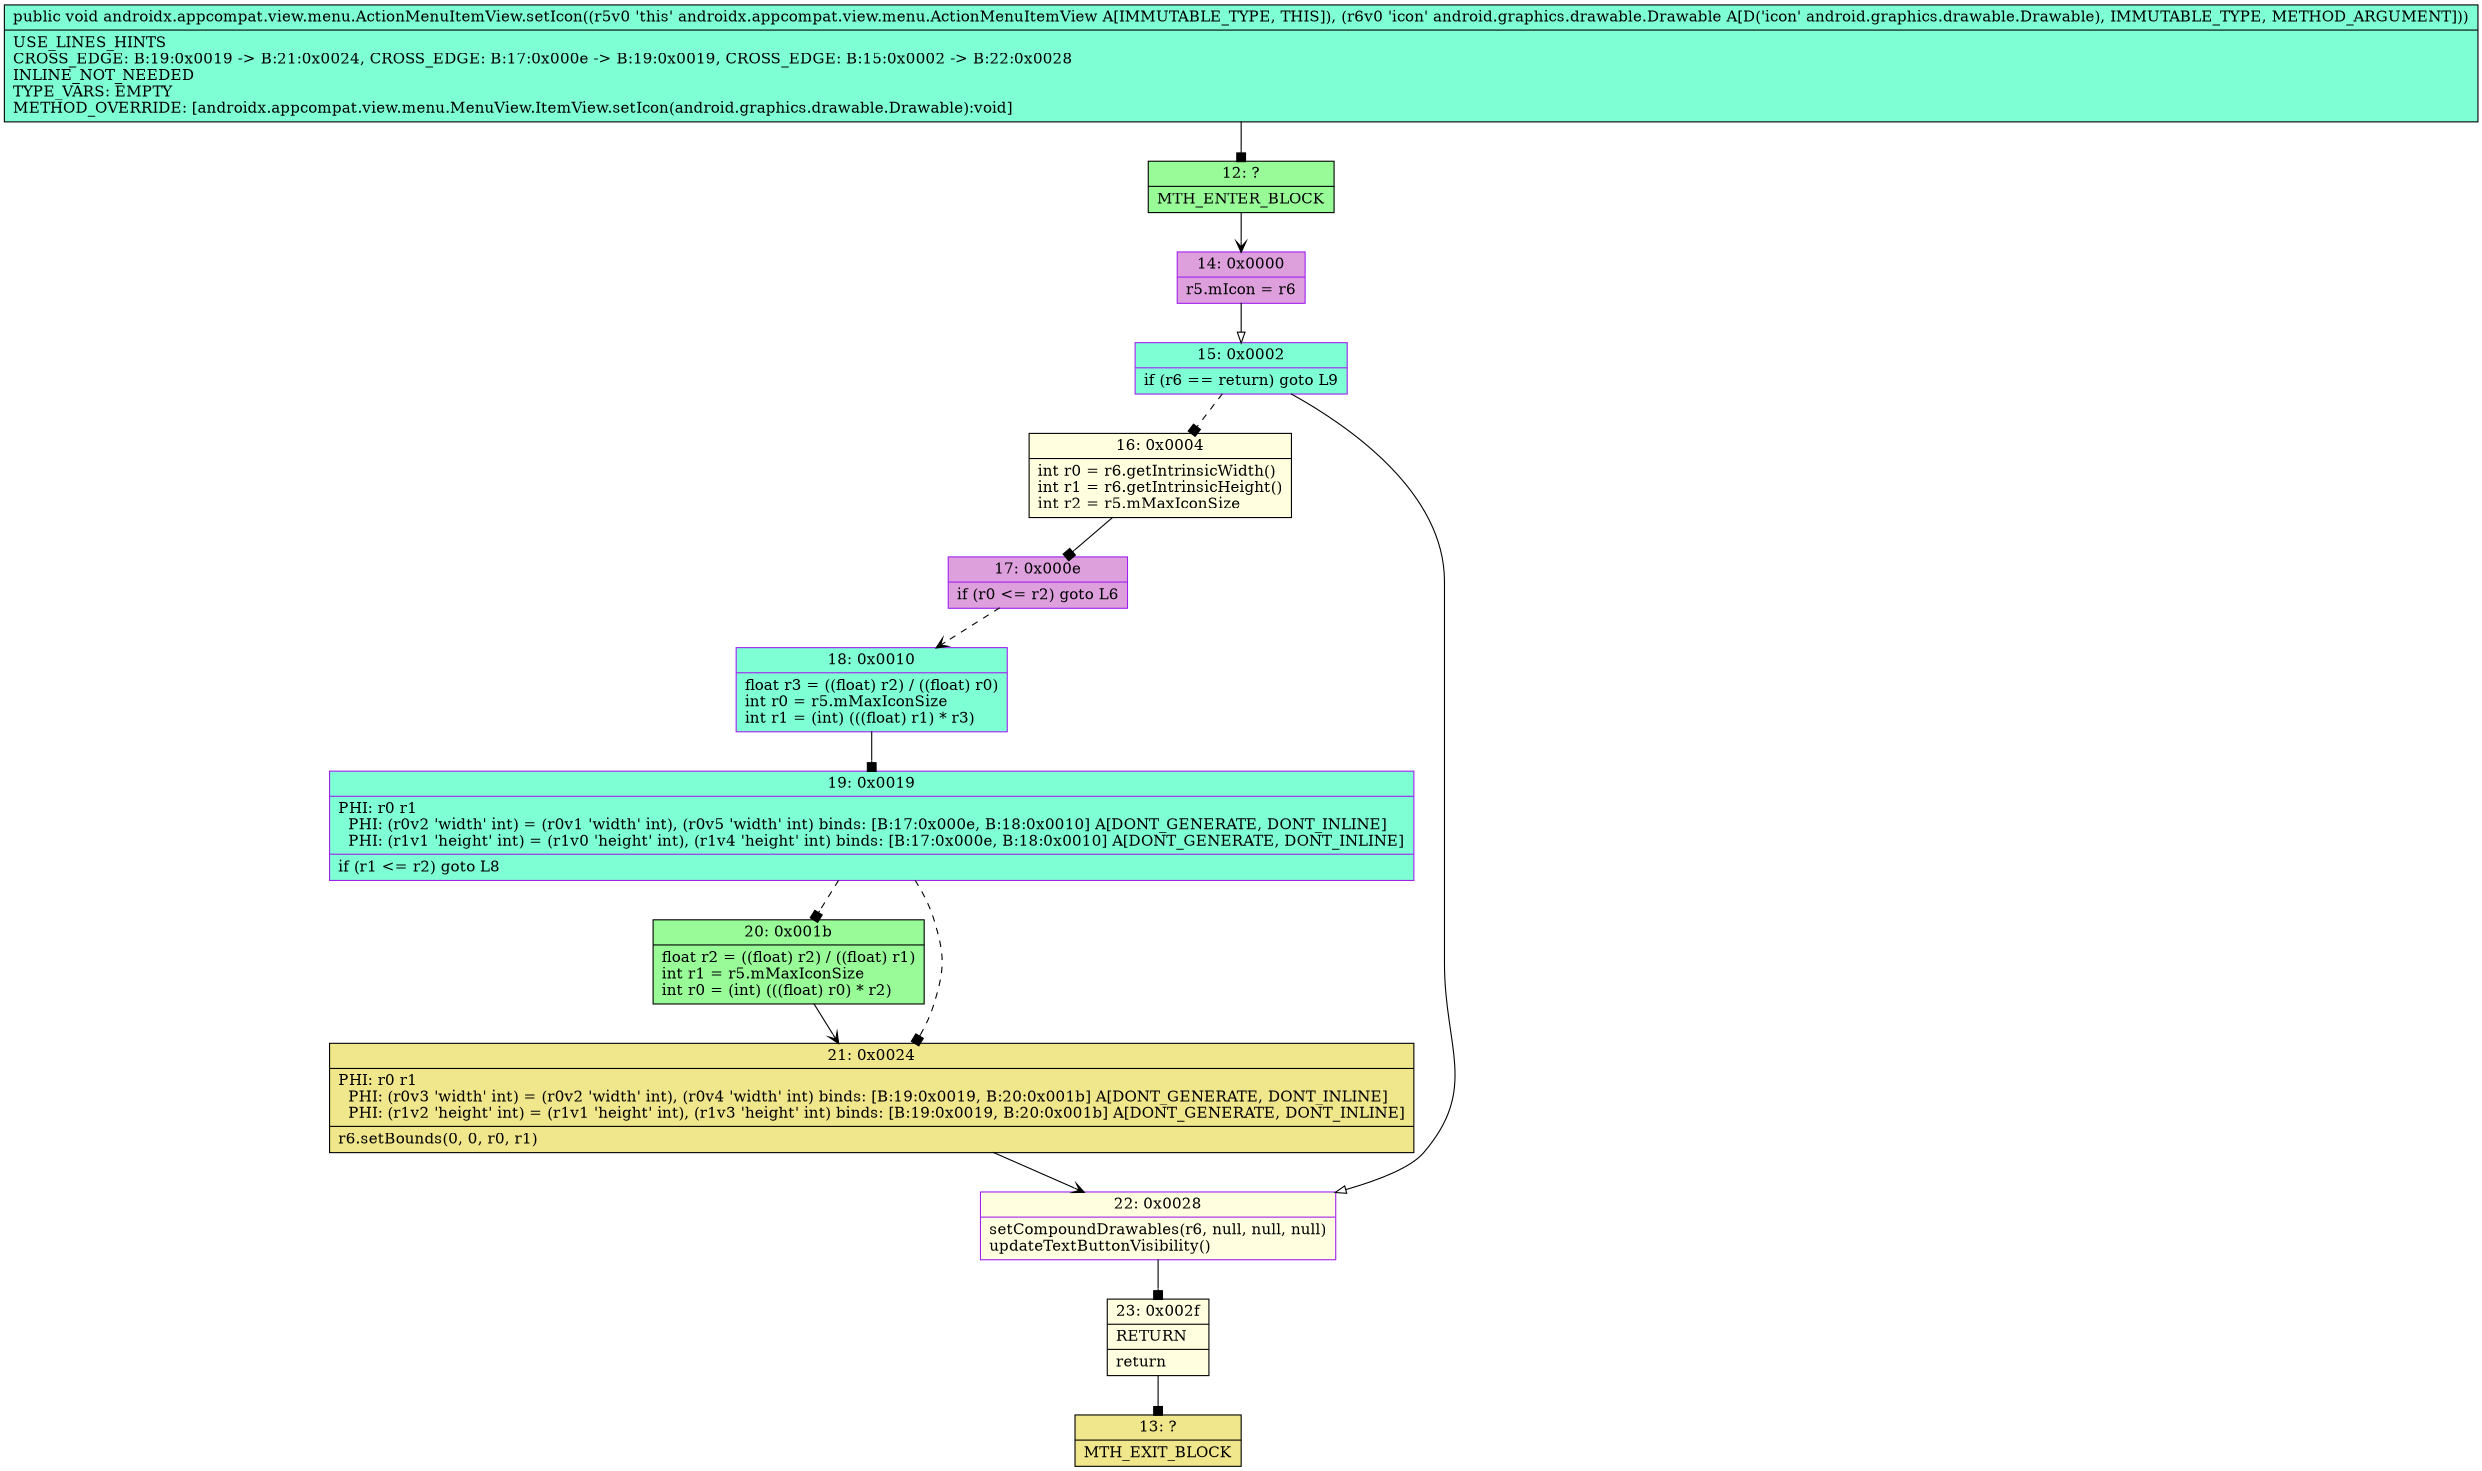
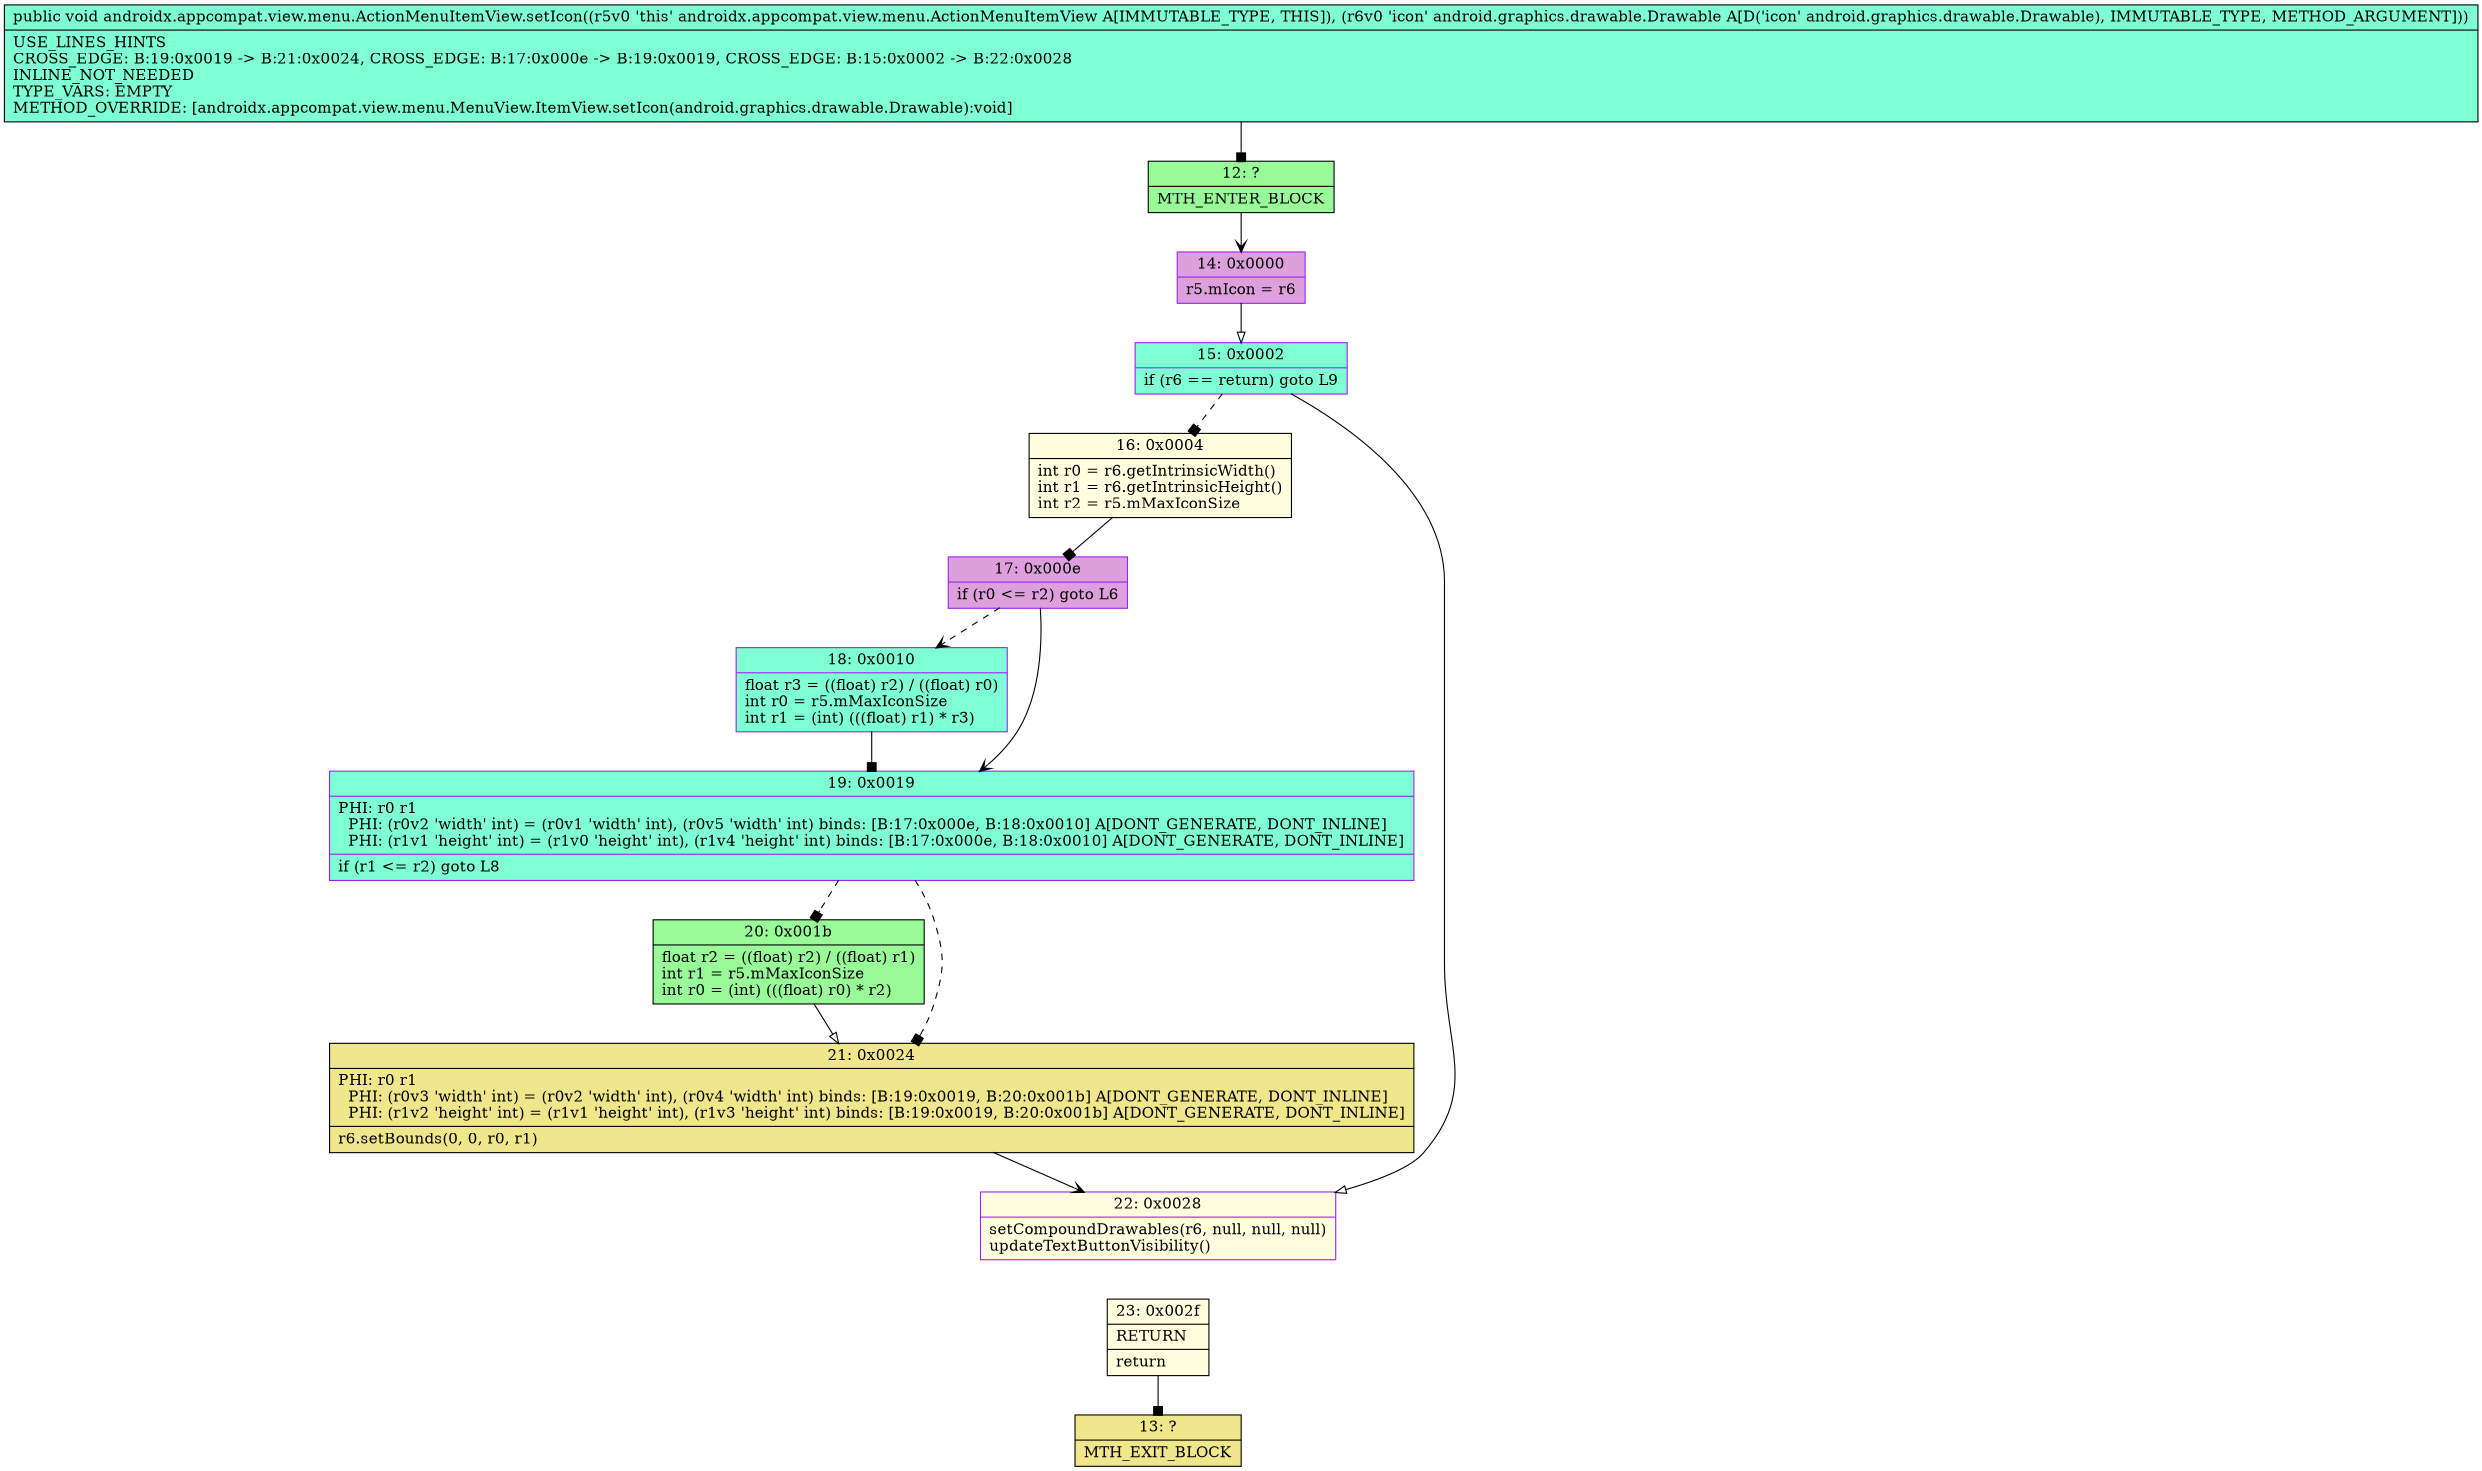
  digraph {
    node [color=black fillcolor=aquamarine shape=record style=filled]
    edge [arrowhead=box]
    n1 [fillcolor=palegreen label="{12\:\ ?|MTH_ENTER_BLOCK\l}"]
    n2 [color=purple fillcolor=plum label="{14\:\ 0x0000|r5.mIcon = r6\l}"]
    n3 [color=purple label="{15\:\ 0x0002|if (r6 == return) goto L9\l}"]
    n4 [fillcolor=lightyellow label="{16\:\ 0x0004|int r0 = r6.getIntrinsicWidth()\lint r1 = r6.getIntrinsicHeight()\lint r2 = r5.mMaxIconSize\l}"]
    n5 [color=purple fillcolor=lightyellow label="{22\:\ 0x0028|setCompoundDrawables(r6, null, null, null)\lupdateTextButtonVisibility()\l}"]
    n6 [color=purple fillcolor=plum label="{17\:\ 0x000e|if (r0 \<= r2) goto L6\l}"]
    n7 [fillcolor=lightyellow label="{23\:\ 0x002f|RETURN\l|return\l}"]
    n8 [color=purple label="{18\:\ 0x0010|float r3 = ((float) r2) \/ ((float) r0)\lint r0 = r5.mMaxIconSize\lint r1 = (int) (((float) r1) * r3)\l}"]
    n9 [color=purple label="{19\:\ 0x0019|PHI: r0 r1 \l  PHI: (r0v2 'width' int) = (r0v1 'width' int), (r0v5 'width' int) binds: [B:17:0x000e, B:18:0x0010] A[DONT_GENERATE, DONT_INLINE]\l  PHI: (r1v1 'height' int) = (r1v0 'height' int), (r1v4 'height' int) binds: [B:17:0x000e, B:18:0x0010] A[DONT_GENERATE, DONT_INLINE]\l|if (r1 \<= r2) goto L8\l}"]
    n10 [fillcolor=palegreen label="{20\:\ 0x001b|float r2 = ((float) r2) \/ ((float) r1)\lint r1 = r5.mMaxIconSize\lint r0 = (int) (((float) r0) * r2)\l}"]
    n11 [fillcolor=khaki label="{21\:\ 0x0024|PHI: r0 r1 \l  PHI: (r0v3 'width' int) = (r0v2 'width' int), (r0v4 'width' int) binds: [B:19:0x0019, B:20:0x001b] A[DONT_GENERATE, DONT_INLINE]\l  PHI: (r1v2 'height' int) = (r1v1 'height' int), (r1v3 'height' int) binds: [B:19:0x0019, B:20:0x001b] A[DONT_GENERATE, DONT_INLINE]\l|r6.setBounds(0, 0, r0, r1)\l}"]
    n12 [fillcolor=khaki label="{13\:\ ?|MTH_EXIT_BLOCK\l}"]
    n13 [label="{public void androidx.appcompat.view.menu.ActionMenuItemView.setIcon((r5v0 'this' androidx.appcompat.view.menu.ActionMenuItemView A[IMMUTABLE_TYPE, THIS]), (r6v0 'icon' android.graphics.drawable.Drawable A[D('icon' android.graphics.drawable.Drawable), IMMUTABLE_TYPE, METHOD_ARGUMENT]))  | USE_LINES_HINTS\lCROSS_EDGE: B:19:0x0019 \-\> B:21:0x0024, CROSS_EDGE: B:17:0x000e \-\> B:19:0x0019, CROSS_EDGE: B:15:0x0002 \-\> B:22:0x0028\lINLINE_NOT_NEEDED\lTYPE_VARS: EMPTY\lMETHOD_OVERRIDE: [androidx.appcompat.view.menu.MenuView.ItemView.setIcon(android.graphics.drawable.Drawable):void]\l}"]
    n1 -> n2 [arrowhead=vee]
    n2 -> n3 [arrowhead=onormal]
    n3 -> n4 [style=dashed]
    n3 -> n5 [arrowhead=onormal]
    n4 -> n6
-   n5 -> n7
    n6 -> n8 [arrowhead=vee style=dashed]
+   n6 -> n9 [arrowhead=vee]
    n7 -> n12
    n8 -> n9
    n9 -> n10 [style=dashed]
    n9 -> n11 [style=dashed]
-   n10 -> n11 [arrowhead=vee]
+   n10 -> n11 [arrowhead=onormal]
    n11 -> n5 [arrowhead=vee]
    n13 -> n1
  }
